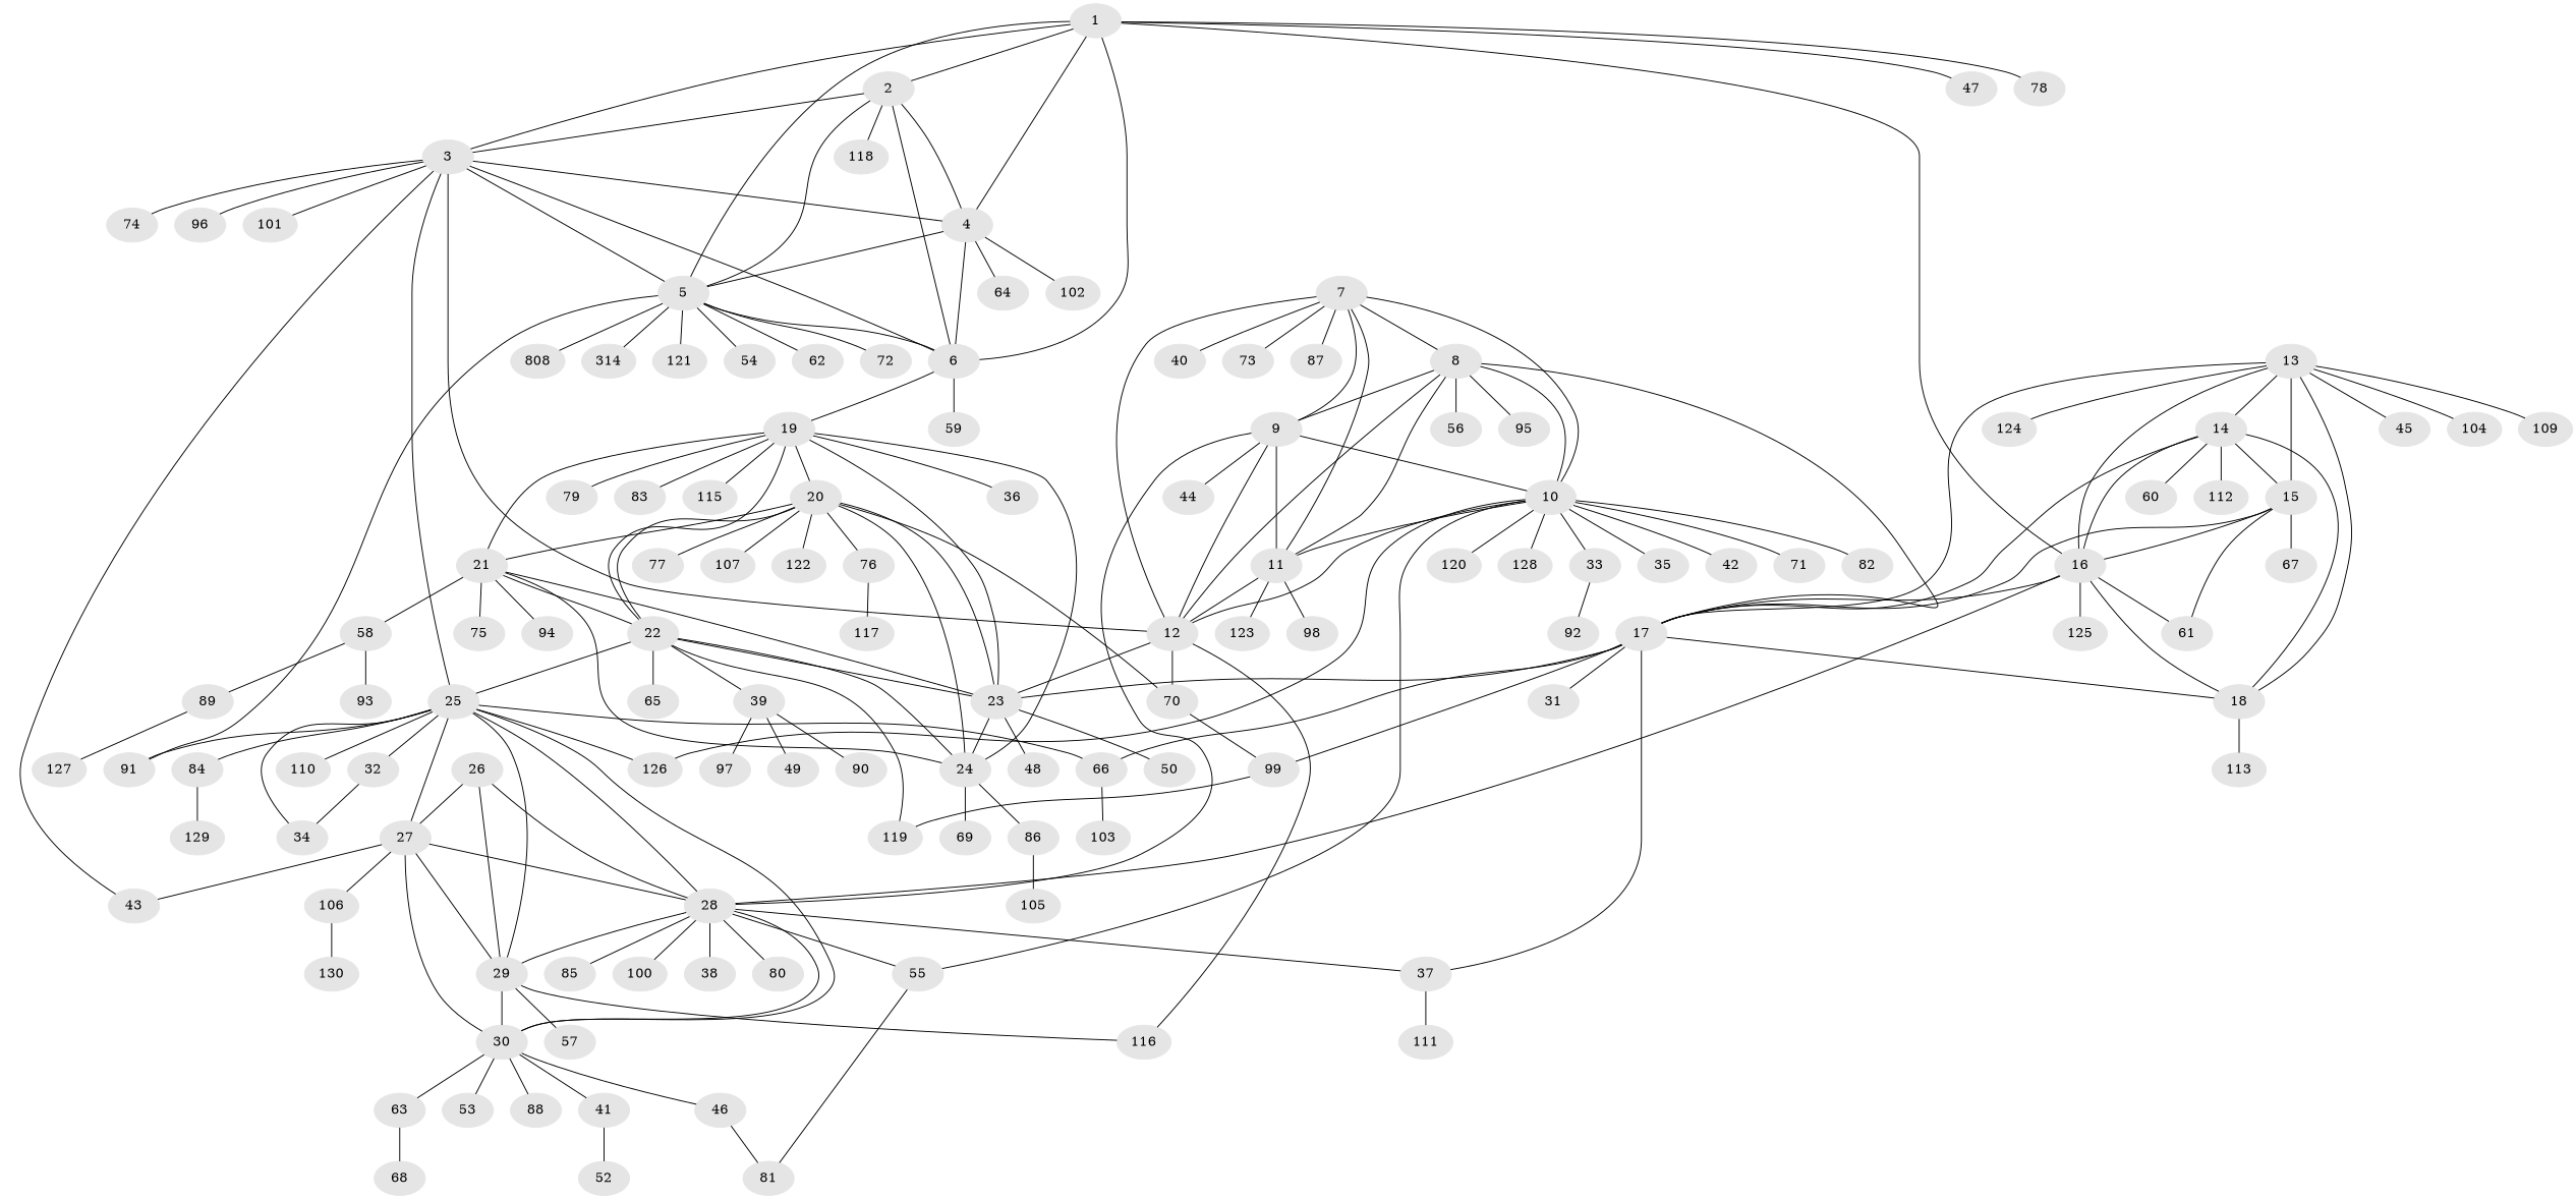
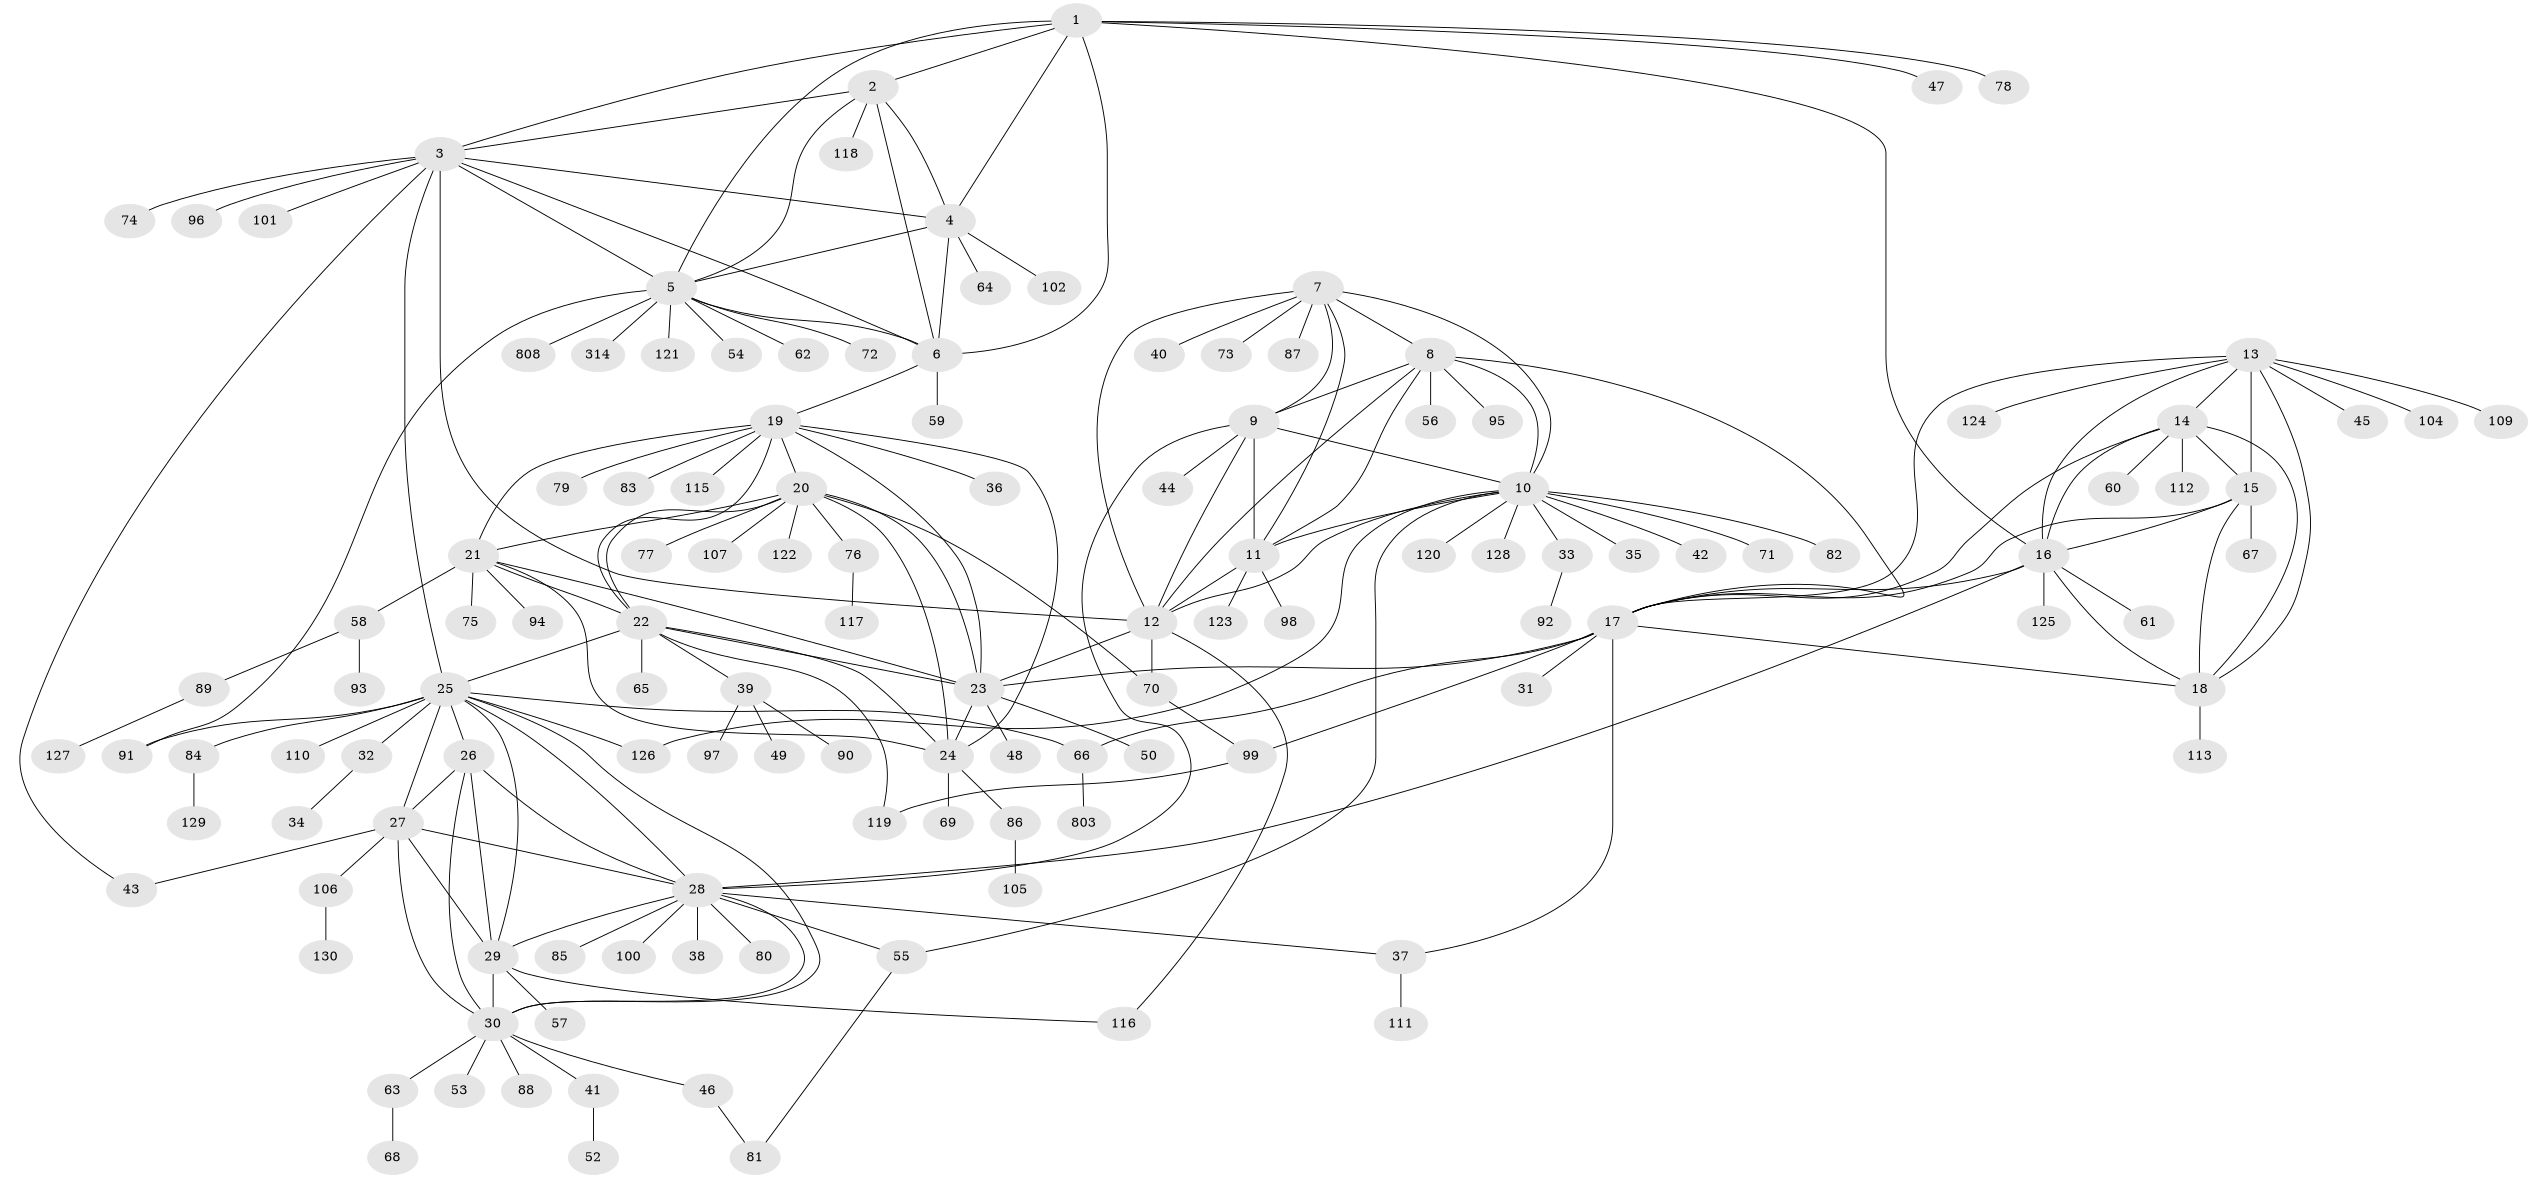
  graph {
    node [color=gray90 style=filled]
    1
    2
    3
    4
    5
    6
    16
    47
    78
    118
    12
    25
    43
    74
    96
    101
    64
    102
    54
    62
    72
    91
    n23 [label=808]
    n24 [label=314]
    121
    19
    59
    17
    28
    18
    61
    125
    23
    70
    116
    126
    66
    26
    27
    29
    30
    32
    84
    110
    20
    21
    22
    24
    36
    79
    83
    115
    7
    8
    9
    10
    11
    40
    73
    87
    56
    95
    44
    33
    35
    42
    55
    71
    82
    120
    128
    98
    123
    31
    37
    99
    38
    80
    85
    100
    92
    81
    48
    50
    13
    14
    15
    45
    104
    109
    124
    60
    112
    67
    113
    111
-   103
+   103 [label=803]
    119
    76
    77
    107
    122
    58
    75
    94
    39
    65
    69
    86
    117
    89
    93
    49
    90
    97
    105
    106
    57
    41
    46
    53
    63
    88
    34
    129
    130
    52
    68
    127
    1 -- 2
    1 -- 3
    1 -- 4
    1 -- 5
    1 -- 6
    1 -- 16
    1 -- 47
    1 -- 78
    2 -- 3
    2 -- 4
    2 -- 5
    2 -- 6
    2 -- 118
    3 -- 4
    3 -- 5
    3 -- 6
    3 -- 12
    3 -- 25
    3 -- 43
    3 -- 74
    3 -- 96
    3 -- 101
    4 -- 5
    4 -- 6
    4 -- 64
    4 -- 102
    5 -- 6
    5 -- 54
    5 -- 62
    5 -- 72
    5 -- 91
    5 -- n23
    5 -- n24
    5 -- 121
    6 -- 19
    6 -- 59
    16 -- 17
    16 -- 28
    16 -- 18
    16 -- 61
    16 -- 125
    12 -- 23
    12 -- 70
    12 -- 116
    25 -- 91
    25 -- 28
    25 -- 126
    25 -- 66
-   25 -- 34
+   25 -- 26
    25 -- 27
    25 -- 29
    25 -- 30
    25 -- 32
    25 -- 84
    25 -- 110
    19 -- 23
    19 -- 20
    19 -- 21
    19 -- 22
    19 -- 24
    19 -- 36
    19 -- 79
    19 -- 83
    19 -- 115
    17 -- 18
    17 -- 23
    17 -- 66
    17 -- 31
    17 -- 37
    17 -- 99
    28 -- 29
    28 -- 30
    28 -- 55
    28 -- 37
    28 -- 38
    28 -- 80
    28 -- 85
    28 -- 100
    18 -- 113
    23 -- 24
    23 -- 48
    23 -- 50
    70 -- 99
    66 -- 103
    26 -- 28
    26 -- 27
    26 -- 29
+   26 -- 30
    27 -- 43
    27 -- 28
    27 -- 29
    27 -- 30
    27 -- 106
    29 -- 116
    29 -- 30
    29 -- 57
    30 -- 41
    30 -- 46
    30 -- 53
    30 -- 63
    30 -- 88
    32 -- 34
    84 -- 129
    20 -- 23
    20 -- 70
    20 -- 21
    20 -- 22
    20 -- 24
    20 -- 76
    20 -- 77
    20 -- 107
    20 -- 122
    21 -- 23
    21 -- 22
    21 -- 24
    21 -- 58
    21 -- 75
    21 -- 94
    22 -- 25
    22 -- 23
    22 -- 24
    22 -- 119
    22 -- 39
    22 -- 65
    24 -- 69
    24 -- 86
    7 -- 12
    7 -- 8
    7 -- 9
    7 -- 10
    7 -- 11
    7 -- 40
    7 -- 73
    7 -- 87
    8 -- 12
    8 -- 17
    8 -- 9
    8 -- 10
    8 -- 11
    8 -- 56
    8 -- 95
    9 -- 12
    9 -- 28
    9 -- 10
    9 -- 11
    9 -- 44
    10 -- 12
    10 -- 126
    10 -- 11
    10 -- 33
    10 -- 35
    10 -- 42
    10 -- 55
    10 -- 71
    10 -- 82
    10 -- 120
    10 -- 128
    11 -- 12
    11 -- 98
    11 -- 123
    33 -- 92
    55 -- 81
    37 -- 111
    99 -- 119
    13 -- 16
    13 -- 17
    13 -- 18
    13 -- 14
    13 -- 15
    13 -- 45
    13 -- 104
    13 -- 109
    13 -- 124
    14 -- 16
    14 -- 17
    14 -- 18
    14 -- 15
    14 -- 60
    14 -- 112
    15 -- 16
    15 -- 17
-   15 -- 61
+   15 -- 18
    15 -- 67
    76 -- 117
    58 -- 89
    58 -- 93
    39 -- 49
    39 -- 90
    39 -- 97
    86 -- 105
    89 -- 127
    106 -- 130
    41 -- 52
    46 -- 81
    63 -- 68
  }
